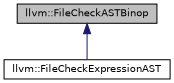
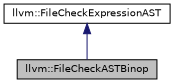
  digraph {
    node [color=black fontname=Helvetica fontsize=10 shape=box]
    n1 [fillcolor=grey75 fontcolor=black height=0.2 label="llvm::FileCheckASTBinop" style=filled width=0.4]
    n2 [height=0.2 label="llvm::FileCheckExpressionAST" width=0.4]
-   n1 -> n2 [color=midnightblue dir=back fontname=Helvetica fontsize=10 labelfontname=Helvetica labelfontsize=10 style=solid]
+   n2 -> n1 [color=midnightblue dir=back fontname=Helvetica fontsize=10 labelfontname=Helvetica labelfontsize=10 style=solid]
  }
